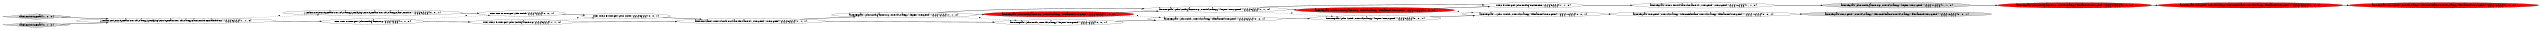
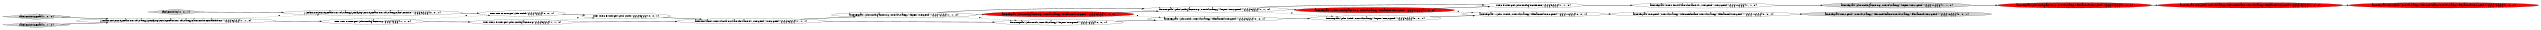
  digraph {
    rankdir=LR
    node [fillcolor=white shape=ellipse style=filled]
    edge [style=bold]
    n1 [label="assertNotSame(\"Users should not have the same id.\",user.getId(),user2.getId())@@@6@@@['1', '1', '1']"]
    n2 [label="assertEquals(\"john smith\",User.idStrategy().keyFor(user.getId()))@@@7@@@['0', '0', '1']"]
    n3 [label="assertEquals(\"john.smith@acme.org\",User.idStrategy().keyFor(user.getId()))@@@7@@@['1', '1', '0']"]
    n4 [fillcolor=red label="assertEquals(user.getId(),User.idStrategy().idFromFilename(User.idStrategy().filenameOf(user.getId())))@@@15@@@['1', '0', '0']"]
    n5 [fillcolor=red label="assertEquals(user2.getId(),User.idStrategy().idFromFilename(User.idStrategy().filenameOf(user2.getId())))@@@16@@@['1', '0', '0']"]
    n6 [label="j.jenkins.setSecurityRealm(new IdStrategySpecifyingSecurityRealm(new IdStrategy.CaseSensitive()))@@@3@@@['0', '0', '1']"]
    n7 [label="User user = User.get(\"john smith\")@@@4@@@['0', '0', '1']"]
+   n8 [fillcolor=lightgray label="caseSensitivity['0', '0', '1']" shape=diamond]
    n9 [fillcolor=lightgray label="caseSensitivityEmail['1', '0', '0']" shape=diamond]
    n10 [label="j.jenkins.setSecurityRealm(new IdStrategySpecifyingSecurityRealm(new IdStrategy.CaseSensitiveEmailAddress()))@@@3@@@['1', '1', '0']"]
    n11 [label="User user = User.get(\"john.smith@acme.org\")@@@4@@@['1', '1', '0']"]
    n12 [fillcolor=lightgray label="assertEquals(\"john.smith@acme.org\",User.idStrategy().keyFor(user2.getId()))@@@11@@@['1', '1', '0']"]
    n13 [fillcolor=red label="assertEquals(\"john.smith@acme.org\",User.idStrategy().filenameOf(user2.getId()))@@@14@@@['1', '0', '0']"]
    n14 [fillcolor=lightgray label="caseSensitivityEmail['0', '1', '0']" shape=diamond]
    n15 [fillcolor=red label="assertEquals(\"~john.~smith@acme.org\",User.idStrategy().filenameOf(user2.getId()))@@@10@@@['1', '0', '0']"]
    n16 [label="user2 = User.get(\"john.smith@ACME.ORG\")@@@9@@@['1', '1', '0']"]
    n17 [label="assertEquals(\"~john ~smith\",User.idStrategy().filenameOf(user2.getId()))@@@10@@@['0', '0', '1']"]
    n18 [label="User user2 = User.get(\"John.Smith@acme.org\")@@@5@@@['1', '1', '0']"]
    n19 [fillcolor=lightgray label="assertEquals(user2.getId(),User.idStrategy().idFromFilename(User.idStrategy().filenameOf(user2.getId())))@@@12@@@['0', '0', '1']"]
    n20 [label="User user2 = User.get(\"John Smith\")@@@5@@@['0', '0', '1']"]
    n21 [label="assertEquals(\"Users should have the same id.\",user.getId(),user2.getId())@@@10@@@['1', '1', '0']"]
    n22 [label="assertEquals(user.getId(),User.idStrategy().idFromFilename(User.idStrategy().filenameOf(user.getId())))@@@11@@@['0', '0', '1']"]
    n23 [label="assertEquals(\"john smith\",User.idStrategy().filenameOf(user.getId()))@@@8@@@['0', '0', '1']"]
    n24 [label="assertEquals(\"John.Smith@acme.org\",User.idStrategy().keyFor(user2.getId()))@@@8@@@['1', '1', '0']"]
    n25 [fillcolor=red label="assertEquals(\"john.smith@acme.org\",User.idStrategy().filenameOf(user.getId()))@@@8@@@['1', '0', '0']"]
    n26 [label="assertEquals(\"John Smith\",User.idStrategy().keyFor(user2.getId()))@@@9@@@['0', '0', '1']"]
    n1 -> n2
    n1 -> n3
    n2 -> n23
    n3 -> n2 [label=0 style=dashed]
    n3 -> n24
    n3 -> n25
    n4 -> n5
    n6 -> n7
    n7 -> n20
+   n8 -> n6
    n9 -> n10
    n10 -> n6 [label=0 style=dashed]
    n10 -> n11
    n11 -> n7 [label=0 style=dashed]
    n11 -> n18
    n12 -> n13
    n13 -> n4
    n14 -> n10
    n15 -> n16
    n15 -> n17 [label=0 style=dashed]
    n16 -> n21
    n17 -> n22
    n18 -> n1
    n18 -> n20 [label=0 style=dashed]
    n20 -> n1
    n21 -> n12
    n22 -> n19
    n23 -> n26
    n24 -> n15
    n24 -> n16
    n24 -> n26 [label=0 style=dashed]
    n25 -> n23 [label=0 style=dashed]
    n25 -> n24
    n26 -> n17
  }
